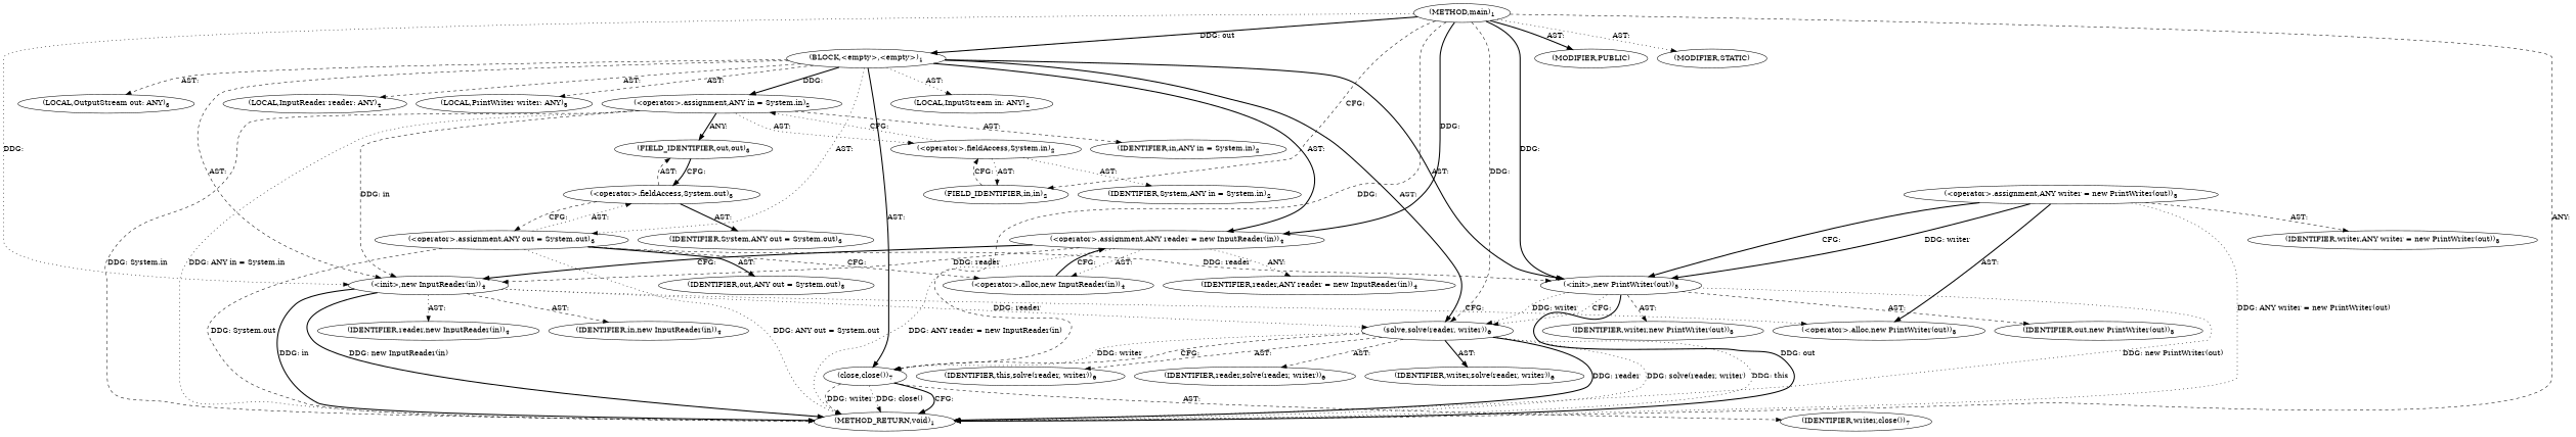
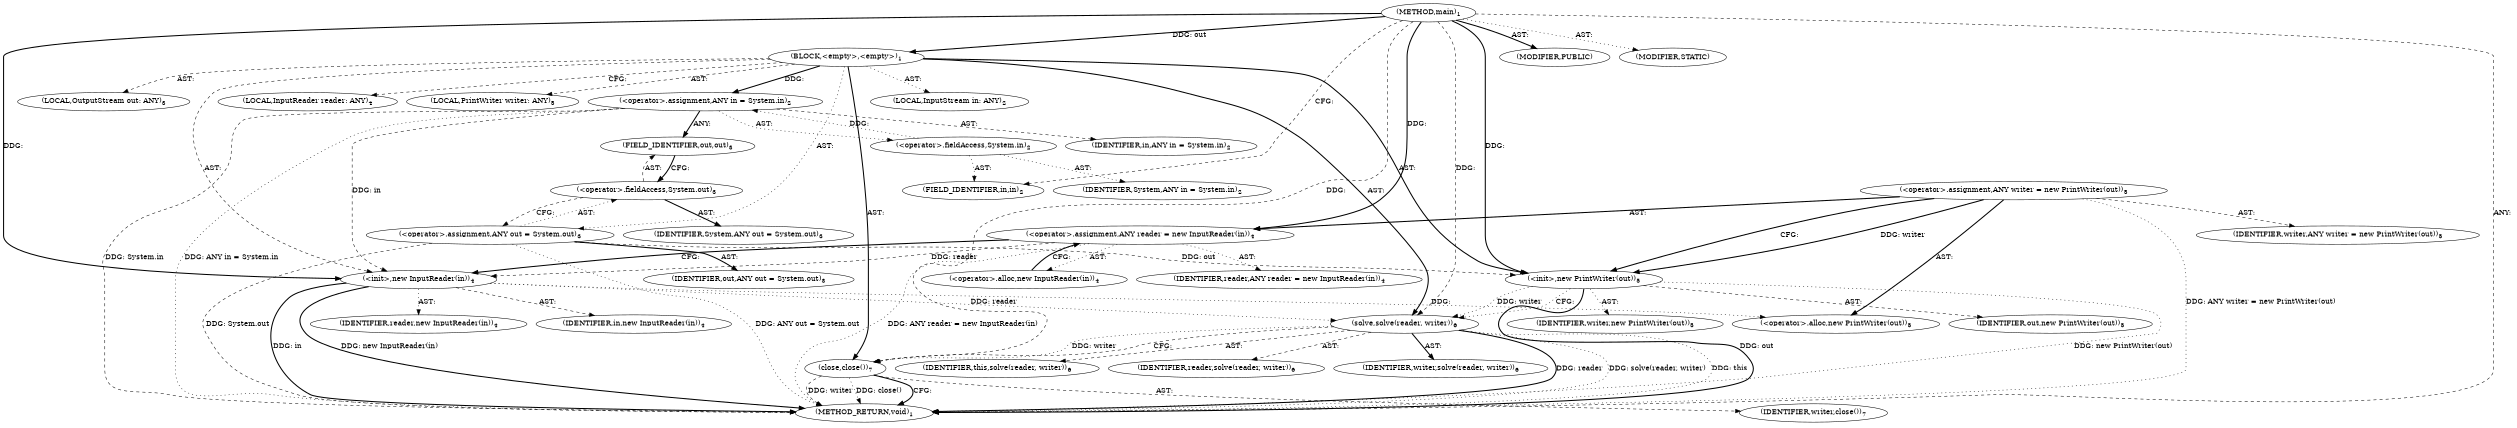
  digraph {
    edge [style=dashed]
    n1 [label=<(METHOD,main)<SUB>1</SUB>>]
    n2 [label=<(BLOCK,&lt;empty&gt;,&lt;empty&gt;)<SUB>1</SUB>>]
    n3 [label=<(FIELD_IDENTIFIER,in,in)<SUB>2</SUB>>]
    n4 [label=<(&lt;operator&gt;.assignment,ANY reader = new InputReader(in))<SUB>4</SUB>>]
    n5 [label=<(&lt;init&gt;,new InputReader(in))<SUB>4</SUB>>]
    n6 [label=<(&lt;init&gt;,new PrintWriter(out))<SUB>5</SUB>>]
    n7 [label=<(solve,solve(reader, writer))<SUB>6</SUB>>]
    n8 [label=<(close,close())<SUB>7</SUB>>]
    n9 [label=<(MODIFIER,PUBLIC)>]
    n10 [label=<(MODIFIER,STATIC)>]
    n11 [label=<(METHOD_RETURN,void)<SUB>1</SUB>>]
    n12 [label=<(LOCAL,InputStream in: ANY)<SUB>2</SUB>>]
    n13 [label=<(&lt;operator&gt;.assignment,ANY in = System.in)<SUB>2</SUB>>]
    n14 [label=<(LOCAL,OutputStream out: ANY)<SUB>3</SUB>>]
    n15 [label=<(&lt;operator&gt;.assignment,ANY out = System.out)<SUB>3</SUB>>]
    n16 [label=<(LOCAL,InputReader reader: ANY)<SUB>4</SUB>>]
    n17 [label=<(LOCAL,PrintWriter writer: ANY)<SUB>5</SUB>>]
    n18 [label=<(&lt;operator&gt;.fieldAccess,System.in)<SUB>2</SUB>>]
    n19 [label=<(&lt;operator&gt;.alloc,new InputReader(in))<SUB>4</SUB>>]
    n20 [label=<(IDENTIFIER,reader,ANY reader = new InputReader(in))<SUB>4</SUB>>]
    n21 [label=<(IDENTIFIER,reader,new InputReader(in))<SUB>4</SUB>>]
    n22 [label=<(IDENTIFIER,in,new InputReader(in))<SUB>4</SUB>>]
    n23 [label=<(&lt;operator&gt;.alloc,new PrintWriter(out))<SUB>5</SUB>>]
    n24 [label=<(&lt;operator&gt;.assignment,ANY writer = new PrintWriter(out))<SUB>5</SUB>>]
    n25 [label=<(IDENTIFIER,writer,ANY writer = new PrintWriter(out))<SUB>5</SUB>>]
    n26 [label=<(IDENTIFIER,writer,new PrintWriter(out))<SUB>5</SUB>>]
    n27 [label=<(IDENTIFIER,out,new PrintWriter(out))<SUB>5</SUB>>]
    n28 [label=<(IDENTIFIER,this,solve(reader, writer))<SUB>6</SUB>>]
    n29 [label=<(IDENTIFIER,reader,solve(reader, writer))<SUB>6</SUB>>]
    n30 [label=<(IDENTIFIER,writer,solve(reader, writer))<SUB>6</SUB>>]
    n31 [label=<(IDENTIFIER,writer,close())<SUB>7</SUB>>]
    n32 [label=<(IDENTIFIER,in,ANY in = System.in)<SUB>2</SUB>>]
    n33 [label=<(FIELD_IDENTIFIER,out,out)<SUB>3</SUB>>]
    n34 [label=<(IDENTIFIER,out,ANY out = System.out)<SUB>3</SUB>>]
    n35 [label=<(&lt;operator&gt;.fieldAccess,System.out)<SUB>3</SUB>>]
    n36 [label=<(IDENTIFIER,System,ANY in = System.in)<SUB>2</SUB>>]
    n37 [label=<(IDENTIFIER,System,ANY out = System.out)<SUB>3</SUB>>]
    n1 -> n2 [label="DDG: out" style=bold]
    n1 -> n3 [label="CFG: "]
    n1 -> n4 [label="DDG: " style=bold]
-   n1 -> n5 [label="DDG: " style=dotted]
+   n1 -> n5 [label="DDG: " style=bold]
    n1 -> n6 [label="DDG: " style=bold]
    n1 -> n7 [label="DDG: "]
    n1 -> n8 [label="DDG: "]
    n1 -> n9 [label="AST: " style=bold]
    n1 -> n10 [label="AST: " style=dotted]
    n1 -> n11 [label="ANY: "]
-   n2 -> n4 [label="AST: " style=bold]
+   n24 -> n4 [label="AST: " style=bold]
    n2 -> n5 [label="AST: "]
    n2 -> n6 [label="AST: " style=bold]
    n2 -> n7 [label="AST: " style=bold]
    n2 -> n8 [label="AST: " style=bold]
    n2 -> n12 [label="AST: " style=dotted]
    n2 -> n13 [label="DDG: " style=bold]
    n2 -> n14 [label="AST: "]
    n2 -> n15 [label="AST: " style=dotted]
-   n2 -> n16 [label="AST: "]
+   n2 -> n16 [label="CFG: "]
    n2 -> n17 [label="AST: "]
-   n3 -> n18 [label="CFG: "]
    n4 -> n5 [label="CFG: " style=bold]
    n4 -> n5 [label="DDG: reader"]
    n4 -> n11 [label="DDG: ANY reader = new InputReader(in)" style=dotted]
    n4 -> n19 [label="AST: " style=dotted]
-   n4 -> n20 [label="ANY: " style=dotted]
+   n4 -> n20 [label="AST: " style=dotted]
    n5 -> n7 [label="DDG: reader" style=dotted]
    n5 -> n11 [label="DDG: in" style=bold]
    n5 -> n11 [label="DDG: new InputReader(in)" style=bold]
    n5 -> n21 [label="AST: " style=dotted]
    n5 -> n22 [label="AST: "]
-   n5 -> n23 [label="CFG: " style=dotted]
+   n5 -> n23 [label="DDG: " style=dotted]
    n6 -> n7 [label="CFG: " style=dotted]
    n6 -> n7 [label="DDG: writer" style=dotted]
    n6 -> n11 [label="DDG: out" style=bold]
    n6 -> n11 [label="DDG: new PrintWriter(out)" style=dotted]
-   n6 -> n26 [label="AST: "]
+   n6 -> n26 [label="AST: " style=dotted]
    n6 -> n27 [label="AST: "]
    n7 -> n8 [label="CFG: "]
    n7 -> n8 [label="DDG: writer" style=dotted]
    n7 -> n11 [label="DDG: reader" style=bold]
    n7 -> n11 [label="DDG: solve(reader, writer)" style=dotted]
    n7 -> n11 [label="DDG: this" style=dotted]
    n7 -> n28 [label="AST: "]
    n7 -> n29 [label="AST: "]
    n7 -> n30 [label="AST: " style=bold]
    n8 -> n11 [label="CFG: " style=bold]
    n8 -> n11 [label="DDG: writer"]
    n8 -> n11 [label="DDG: close()" style=dotted]
    n8 -> n31 [label="AST: "]
    n13 -> n5 [label="DDG: in"]
    n13 -> n11 [label="DDG: System.in"]
    n13 -> n11 [label="DDG: ANY in = System.in" style=dotted]
    n13 -> n18 [label="AST: " style=dotted]
    n13 -> n32 [label="AST: "]
    n13 -> n33 [label="ANY: " style=bold]
-   n15 -> n6 [label="DDG: reader"]
+   n15 -> n6 [label="DDG: out"]
    n15 -> n11 [label="DDG: System.out"]
    n15 -> n11 [label="DDG: ANY out = System.out" style=dotted]
-   n15 -> n19 [label="CFG: "]
    n15 -> n34 [label="AST: " style=bold]
    n15 -> n35 [label="AST: " style=dotted]
    n18 -> n3 [label="AST: " style=dotted]
-   n18 -> n13 [label="CFG: " style=dotted]
+   n18 -> n13 [label="DDG: " style=dotted]
    n18 -> n36 [label="AST: " style=dotted]
    n19 -> n4 [label="CFG: " style=bold]
    n24 -> n6 [label="CFG: " style=bold]
    n24 -> n6 [label="DDG: writer" style=bold]
    n24 -> n11 [label="DDG: ANY writer = new PrintWriter(out)" style=dotted]
    n24 -> n23 [label="AST: " style=bold]
    n24 -> n25 [label="AST: "]
    n33 -> n35 [label="CFG: " style=bold]
    n35 -> n15 [label="CFG: "]
    n35 -> n33 [label="AST: "]
    n35 -> n37 [label="AST: " style=bold]
  }
